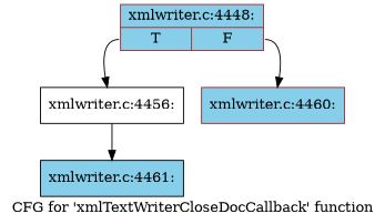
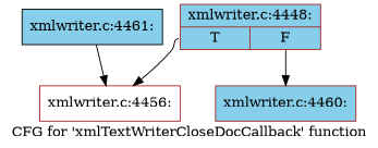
  digraph {
    label="CFG for 'xmlTextWriterCloseDocCallback' function"
    node [color=brown fillcolor=skyblue shape=record style=filled]
    n1 [label="{xmlwriter.c:4448:|{<s0>T|<s1>F}}"]
-   n2 [color=black fillcolor=white label="{xmlwriter.c:4456:}"]
+   n2 [fillcolor=white label="{xmlwriter.c:4456:}"]
    n3 [label="{xmlwriter.c:4460:}"]
    n4 [color=black label="{xmlwriter.c:4461:}"]
    n1 -> n2 [tailport=s0]
    n1 -> n3 [tailport=s1]
-   n2 -> n4
+   n4 -> n2
  }
